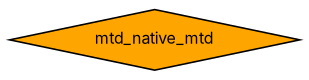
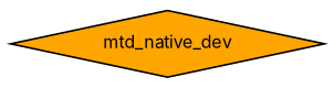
  digraph {
    rankdir=LR
    fontname=Inter
-   n1 [color=black fillcolor=orange fontname=Inter fontsize=10 height=0.2 label=mtd_native_mtd shape=diamond style=filled width=0.4]
+   n1 [color=black fillcolor=orange fontname=Inter fontsize=10 height=0.2 label=mtd_native_dev shape=diamond style=filled width=0.4]
  }
